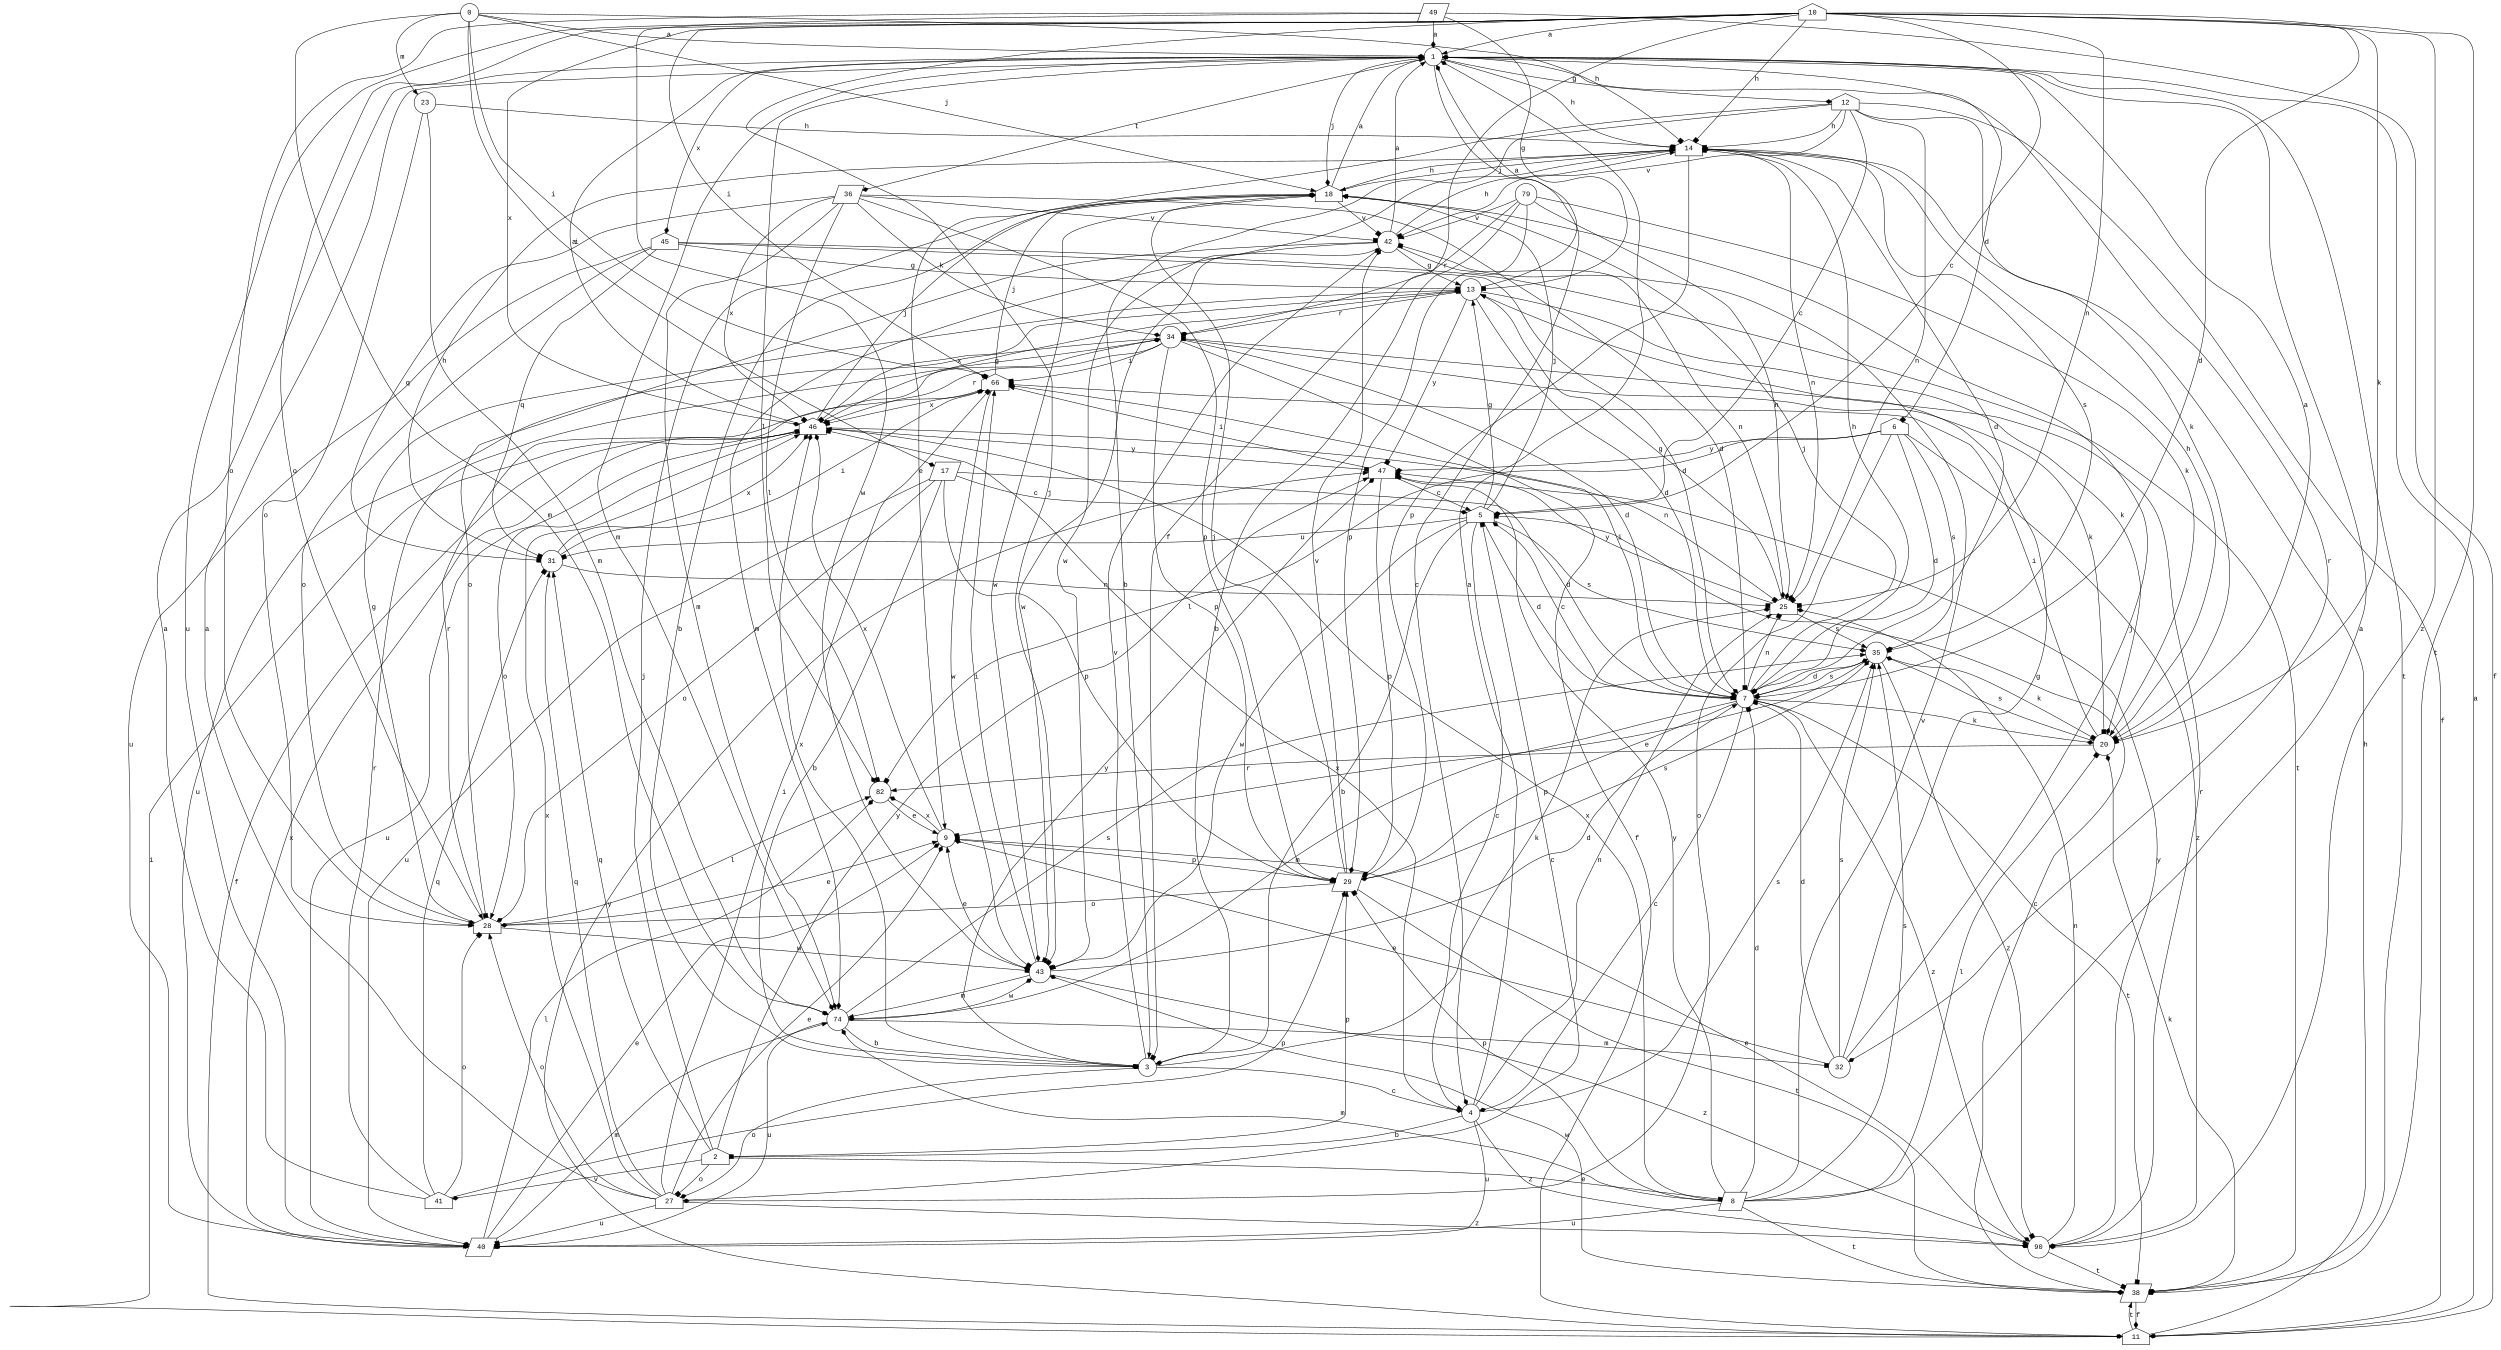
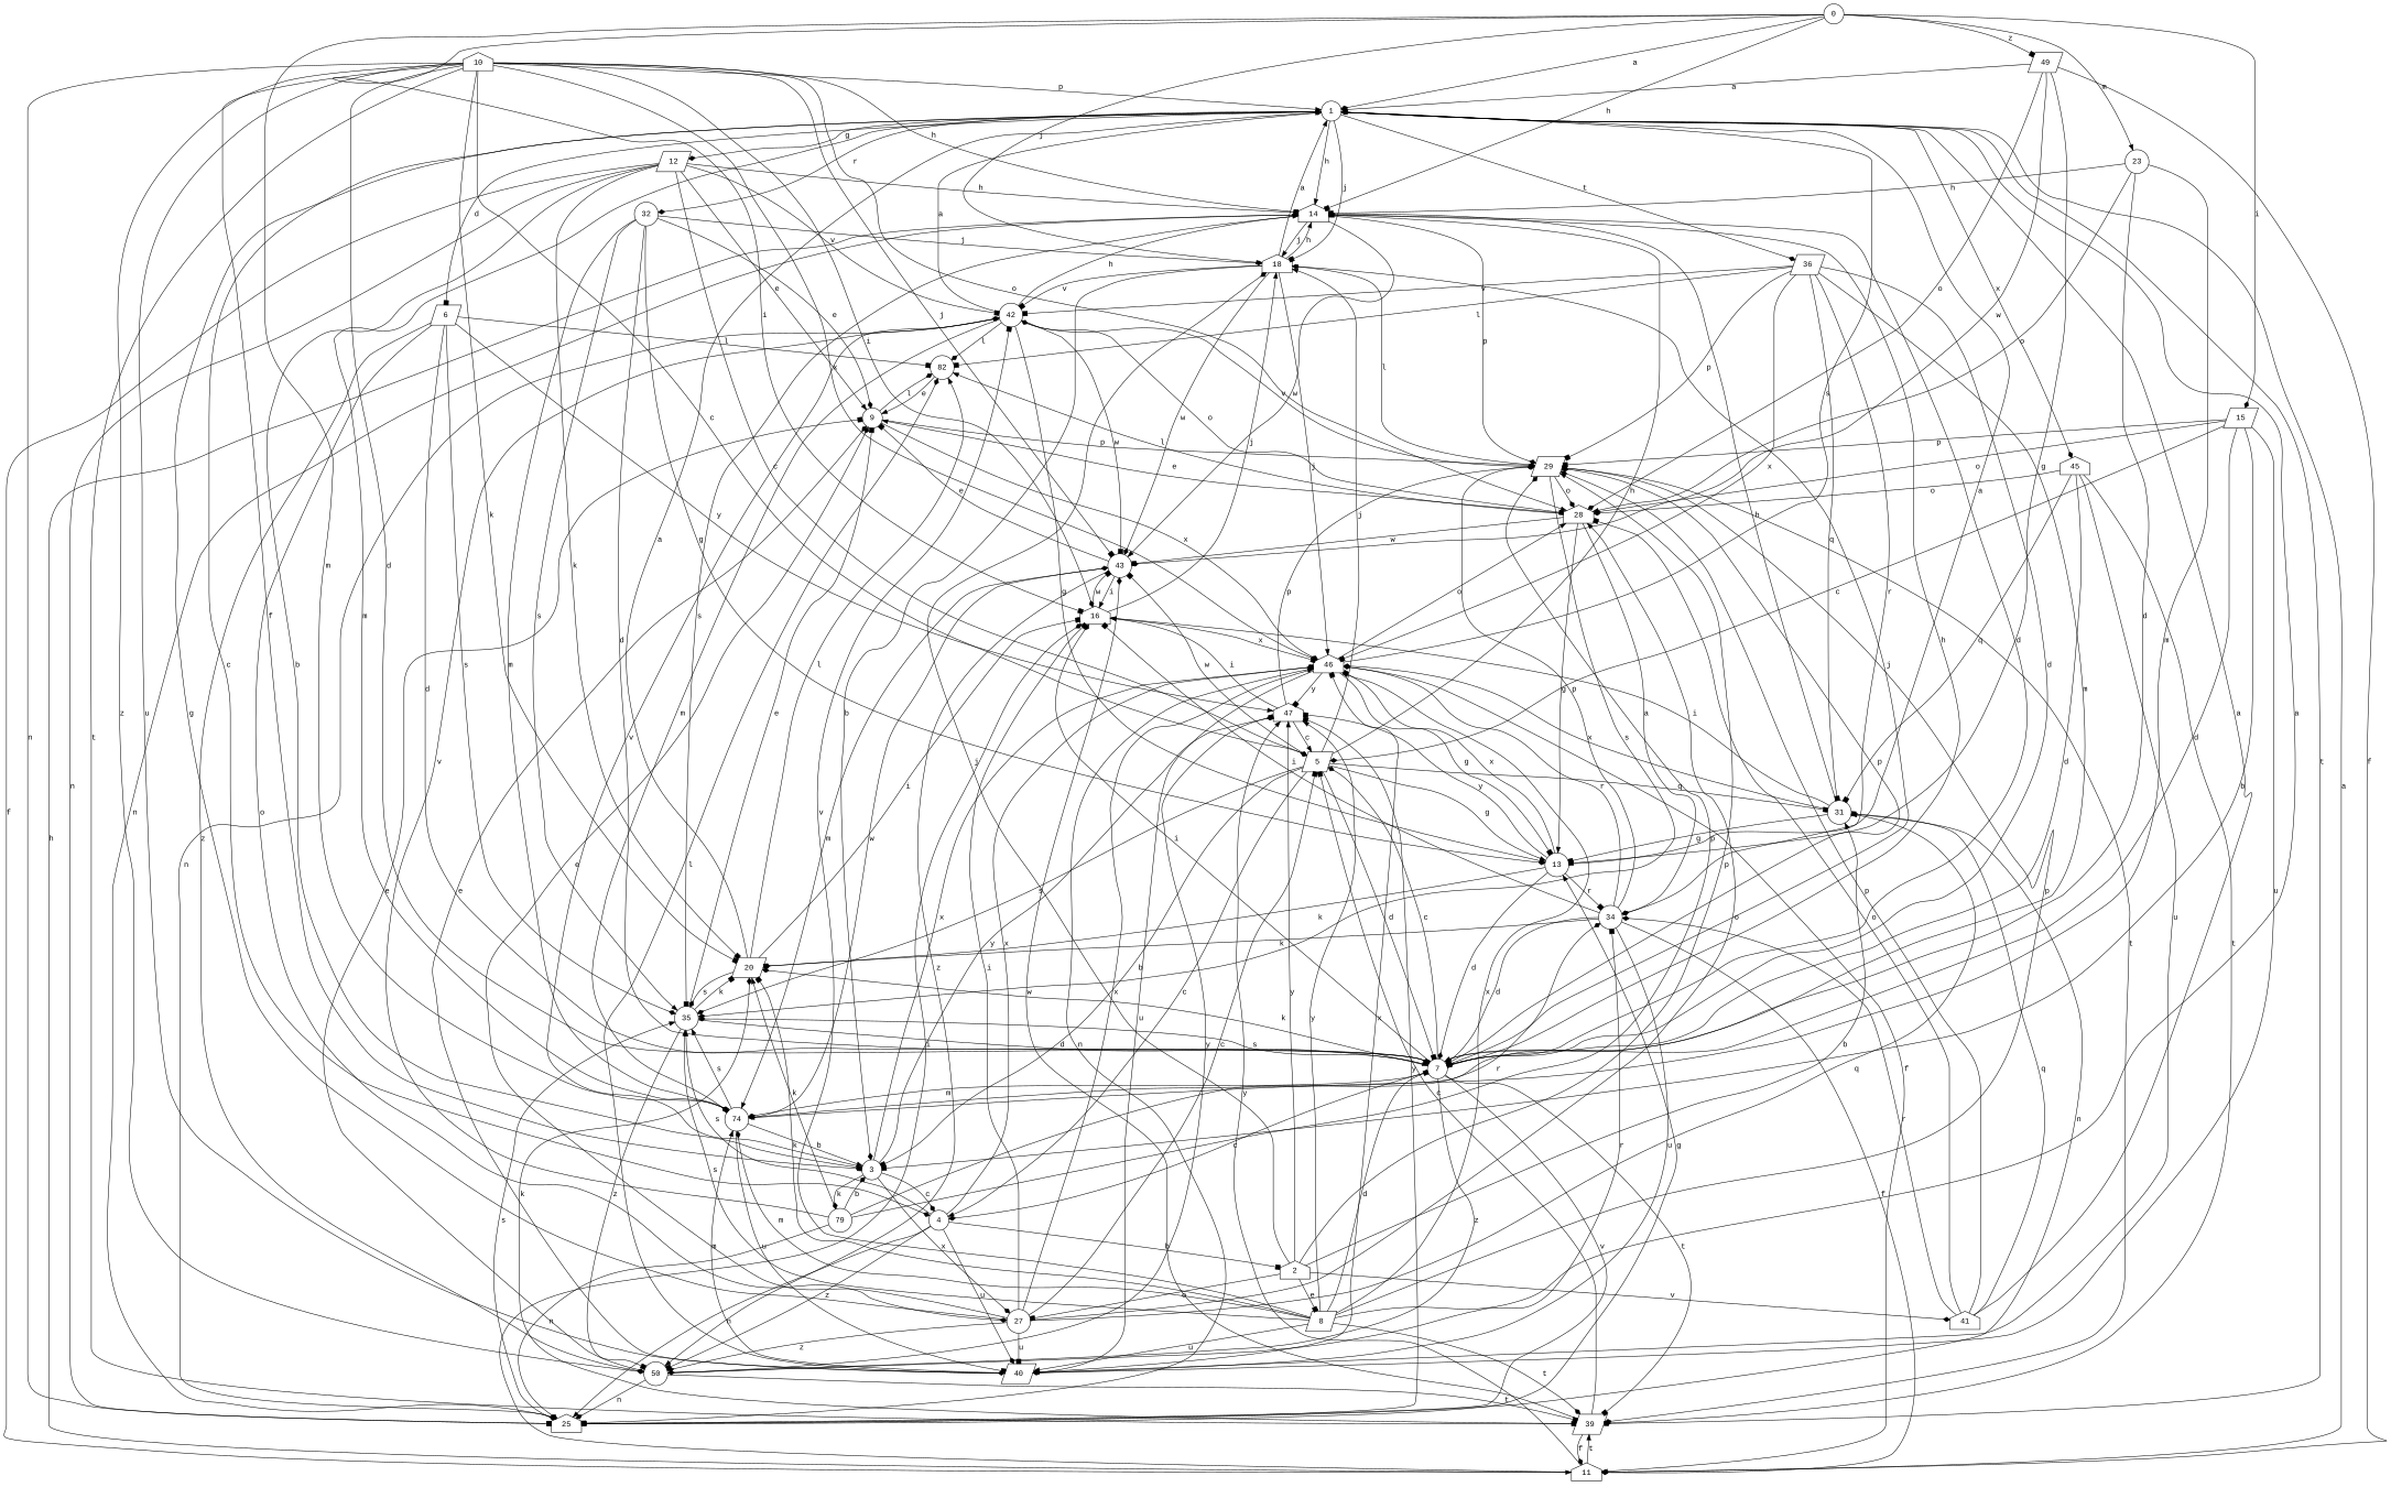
  strict digraph {
    fontname="Liberation Mono"
    node [fontname="Liberation Mono" shape=circle]
    edge [arrowhead=diamond fontname="Liberation Mono"]
    0
    1
    14 [shape=house]
-   15 [shape=parallelogram label=17]
-   16 [shape=house label=66]
+   15 [shape=parallelogram]
+   16 [shape=house]
    18 [shape=house]
    23
    n8 [label=74]
    49 [shape=parallelogram]
    4
-   6 [shape=house]
-   12 [shape=house]
+   6 [shape=parallelogram]
+   12 [shape=parallelogram]
    32
    36 [shape=parallelogram]
-   38 [shape=parallelogram]
+   38 [shape=parallelogram label=39]
    45 [shape=house]
    29 [shape=parallelogram]
    25 [shape=house]
    35
    7
    43
    3
    40 [shape=parallelogram]
-   5 [shape=house]
+   5 [shape=parallelogram]
    28 [shape=house]
    46 [shape=house]
    42
    13
    11 [shape=house]
    2 [shape=house]
-   50 [label=90]
-   27 [shape=house]
+   50
+   27
    47 [shape=house]
    n34 [label=82]
-   20
+   20 [shape=parallelogram]
    9
    31
    34
    8 [shape=parallelogram]
    41 [shape=house]
    n41 [label=79]
    10 [shape=house]
    0 -> 1 [label=a]
    0 -> 14 [arrowhead=box label=h]
    0 -> 15 [label=i]
    0 -> 16 [arrowhead=box label=i]
    0 -> 18 [arrowhead=normal label=j]
    0 -> 23 [arrowhead=normal label=m]
    0 -> n8 [label=m]
+   0 -> 49 [arrowhead=box label=z]
    1 -> 14 [arrowhead=normal label=h]
-   1 -> 18 [label=j]
+   1 -> 18 [arrowhead=box label=j]
    1 -> n8 [label=m]
    1 -> 4 [label=c]
    1 -> 6 [arrowhead=box label=d]
    1 -> 12 [label=g]
    1 -> 32 [label=r]
    1 -> 36 [label=t]
    1 -> 38 [arrowhead=box label=t]
    1 -> 45 [label=x]
    14 -> 18 [arrowhead=normal label=j]
    14 -> 29 [label=p]
    14 -> 25 [label=n]
    14 -> 35 [arrowhead=box label=s]
    14 -> 7 [arrowhead=box label=d]
    14 -> 43 [arrowhead=normal label=w]
    15 -> 29 [arrowhead=box label=p]
    15 -> 7 [arrowhead=normal label=d]
    15 -> 3 [arrowhead=box label=b]
    15 -> 40 [label=u]
    15 -> 5 [label=c]
    15 -> 28 [label=o]
    16 -> 18 [arrowhead=normal label=j]
    16 -> 43 [arrowhead=box label=w]
    16 -> 46 [arrowhead=box label=x]
    18 -> 1 [arrowhead=normal label=a]
    18 -> 14 [arrowhead=normal label=h]
    18 -> 43 [label=w]
    18 -> 3 [label=b]
    18 -> 42 [arrowhead=box label=v]
    23 -> 14 [arrowhead=box label=h]
    23 -> n8 [arrowhead=normal label=m]
-   43 -> 7 [arrowhead=normal label=d]
+   23 -> 7 [arrowhead=normal label=d]
    23 -> 28 [arrowhead=normal label=o]
    n8 -> 35 [arrowhead=normal label=s]
    n8 -> 43 [label=w]
    n8 -> 3 [arrowhead=normal label=b]
    n8 -> 40 [arrowhead=box label=u]
    49 -> 1 [label=a]
    49 -> 43 [label=w]
    49 -> 28 [label=o]
    49 -> 13 [arrowhead=box label=g]
    49 -> 11 [label=f]
-   4 -> 1 [label=a]
    4 -> 25 [arrowhead=normal label=n]
    4 -> 35 [arrowhead=normal label=s]
    4 -> 40 [label=u]
    4 -> 46 [arrowhead=box label=x]
    4 -> 2 [arrowhead=box label=b]
    4 -> 50 [arrowhead=box label=z]
    6 -> 35 [label=s]
    6 -> 7 [label=d]
    6 -> 50 [label=z]
    6 -> 27 [label=o]
-   6 -> 47 [label=y]
+   6 -> 47 [arrowhead=normal label=y]
    6 -> n34 [arrowhead=box label=l]
    12 -> 14 [arrowhead=box label=h]
    12 -> 25 [arrowhead=box label=n]
    12 -> 3 [arrowhead=normal label=b]
    12 -> 5 [label=c]
    12 -> 42 [arrowhead=box label=v]
    12 -> 11 [arrowhead=normal label=f]
    12 -> 20 [arrowhead=box label=k]
    12 -> 9 [arrowhead=normal label=e]
    32 -> 18 [label=j]
-   n8 -> 32 [arrowhead=box label=m]
+   32 -> n8 [arrowhead=box label=m]
    32 -> 35 [arrowhead=normal label=s]
    32 -> 7 [arrowhead=box label=d]
-   32 -> 13 [arrowhead=normal label=g]
+   32 -> 13 [label=g]
    32 -> 9 [label=e]
    36 -> n8 [label=m]
    36 -> 29 [arrowhead=box label=p]
    36 -> 7 [arrowhead=box label=d]
    36 -> 46 [arrowhead=box label=x]
    36 -> 42 [arrowhead=box label=v]
    36 -> n34 [arrowhead=box label=l]
    36 -> 31 [arrowhead=box label=q]
-   36 -> 34 [label=k]
+   36 -> 34 [label=r]
    38 -> 43 [label=w]
    38 -> 5 [arrowhead=box label=c]
    38 -> 11 [label=f]
    38 -> 20 [label=k]
    45 -> 38 [label=t]
    45 -> 7 [label=d]
    45 -> 40 [label=u]
    45 -> 28 [label=o]
    45 -> 31 [arrowhead=box label=q]
-   29 -> 18 [label=j]
+   29 -> 18 [label=l]
    29 -> 38 [label=t]
    29 -> 35 [label=s]
    29 -> 28 [label=o]
    29 -> 42 [label=v]
    25 -> 35 [arrowhead=normal label=s]
    25 -> 13 [arrowhead=normal label=g]
    25 -> 47 [arrowhead=box label=y]
    35 -> 7 [arrowhead=normal label=d]
    35 -> 50 [arrowhead=box label=z]
    35 -> 20 [arrowhead=box label=k]
    35 -> 9 [arrowhead=box label=e]
    7 -> 14 [arrowhead=box label=h]
    7 -> 16 [label=i]
    7 -> 18 [arrowhead=normal label=j]
    7 -> n8 [label=m]
    7 -> 4 [label=c]
    7 -> 38 [arrowhead=box label=t]
    7 -> 29 [label=p]
-   7 -> 25 [arrowhead=box label=n]
+   7 -> 25 [arrowhead=box label=v]
    7 -> 35 [label=s]
    7 -> 5 [label=c]
    7 -> 50 [label=z]
    7 -> 20 [label=k]
    43 -> 16 [arrowhead=normal label=i]
    43 -> n8 [arrowhead=normal label=m]
    43 -> 50 [arrowhead=normal label=z]
-   43 -> 9 [arrowhead=normal label=e]
+   43 -> 9 [arrowhead=box label=e]
    3 -> 4 [label=c]
    3 -> 46 [label=x]
    3 -> 42 [label=v]
-   3 -> 27 [label=o]
+   3 -> 27 [label=x]
    3 -> 47 [label=y]
-   3 -> 25 [label=k]
+   3 -> n41 [label=k]
    40 -> n8 [arrowhead=normal label=m]
    40 -> 46 [arrowhead=box label=x]
    40 -> n34 [label=l]
    40 -> 9 [label=e]
    5 -> 18 [arrowhead=normal label=j]
    5 -> 4 [arrowhead=normal label=c]
    5 -> 35 [label=s]
    5 -> 7 [arrowhead=box label=d]
    5 -> 43 [arrowhead=box label=w]
-   5 -> 3 [arrowhead=normal label=b]
+   5 -> 3 [arrowhead=box label=b]
    5 -> 13 [arrowhead=normal label=g]
-   5 -> 31 [arrowhead=box label=u]
+   5 -> 31 [arrowhead=box label=q]
    28 -> 43 [arrowhead=box label=w]
    28 -> 13 [arrowhead=normal label=g]
    28 -> n34 [arrowhead=normal label=l]
    28 -> 9 [arrowhead=normal label=e]
-   28 -> 34 [label=r]
-   46 -> 1 [arrowhead=normal label=a]
-   46 -> 18 [arrowhead=normal label=j]
+   28 -> 34 [label=a]
+   46 -> 1 [arrowhead=normal label=s]
+   18 -> 46 [arrowhead=normal label=j]
    46 -> 25 [arrowhead=box label=n]
    46 -> 40 [arrowhead=normal label=u]
    46 -> 28 [arrowhead=normal label=o]
    46 -> 13 [arrowhead=box label=g]
    46 -> 11 [arrowhead=normal label=f]
    46 -> 47 [arrowhead=box label=y]
    42 -> 1 [arrowhead=normal label=a]
    42 -> 14 [arrowhead=normal label=h]
    42 -> n8 [label=m]
    42 -> 25 [label=n]
    42 -> 43 [arrowhead=box label=w]
    42 -> 28 [arrowhead=box label=o]
    42 -> 13 [arrowhead=normal label=g]
-   1 -> n34 [label=l]
+   42 -> n34 [label=l]
    13 -> 1 [label=a]
    13 -> 7 [label=d]
    13 -> 46 [arrowhead=box label=x]
    13 -> 47 [arrowhead=box label=y]
    13 -> 20 [label=k]
    13 -> 34 [arrowhead=box label=r]
    11 -> 1 [label=a]
    11 -> 14 [label=h]
    11 -> 16 [label=i]
    11 -> 38 [arrowhead=normal label=t]
    11 -> 47 [arrowhead=normal label=y]
    2 -> 18 [label=j]
    2 -> 29 [arrowhead=normal label=p]
    2 -> 27 [arrowhead=box label=o]
    2 -> 47 [arrowhead=normal label=y]
-   2 -> 31 [arrowhead=normal label=q]
+   2 -> 31 [arrowhead=normal label=b]
    2 -> 8 [arrowhead=box label=e]
    2 -> 41 [label=v]
    50 -> 38 [arrowhead=box label=t]
    50 -> 25 [label=n]
    50 -> 47 [arrowhead=box label=y]
    50 -> 9 [arrowhead=box label=e]
    50 -> 34 [arrowhead=box label=r]
-   27 -> 1 [label=a]
+   27 -> 1 [label=g]
    27 -> 16 [arrowhead=box label=i]
    27 -> 40 [arrowhead=box label=u]
    27 -> 5 [arrowhead=box label=c]
    27 -> 28 [arrowhead=normal label=o]
    27 -> 46 [arrowhead=normal label=x]
    27 -> 50 [label=z]
    27 -> 9 [label=e]
    27 -> 31 [arrowhead=normal label=q]
    47 -> 16 [arrowhead=normal label=i]
    47 -> 29 [label=p]
    47 -> 5 [arrowhead=normal label=c]
    n34 -> 9 [arrowhead=normal label=e]
    20 -> 1 [label=a]
-   20 -> 14 [arrowhead=normal label=h]
+   5 -> 14 [arrowhead=normal label=h]
    20 -> 16 [arrowhead=box label=i]
    20 -> 35 [label=s]
-   20 -> n34 [arrowhead=normal label=r]
+   20 -> n34 [arrowhead=normal label=l]
    9 -> 29 [label=p]
    9 -> 46 [label=x]
-   9 -> n34 [label=x]
+   9 -> n34 [label=l]
    31 -> 14 [label=h]
    31 -> 16 [arrowhead=normal label=i]
    31 -> 25 [arrowhead=box label=n]
    31 -> 46 [label=x]
-   45 -> 13 [arrowhead=box label=g]
+   31 -> 13 [arrowhead=box label=g]
    34 -> 16 [arrowhead=box label=i]
    34 -> 29 [arrowhead=normal label=p]
    34 -> 7 [label=d]
    34 -> 40 [arrowhead=normal label=u]
    34 -> 46 [label=r]
    34 -> 11 [label=f]
    34 -> 20 [arrowhead=box label=k]
    8 -> 1 [arrowhead=normal label=a]
    8 -> n8 [label=m]
    8 -> 38 [label=t]
    8 -> 29 [arrowhead=box label=p]
    8 -> 35 [arrowhead=normal label=s]
    8 -> 7 [arrowhead=box label=d]
    8 -> 40 [arrowhead=normal label=u]
    8 -> 46 [arrowhead=normal label=x]
    8 -> 42 [arrowhead=box label=v]
    8 -> 47 [arrowhead=normal label=y]
-   8 -> 20 [arrowhead=box label=l]
+   8 -> 20 [arrowhead=box label=k]
    41 -> 1 [arrowhead=normal label=a]
    41 -> 29 [label=p]
    41 -> 28 [arrowhead=box label=o]
    41 -> 31 [arrowhead=box label=q]
    41 -> 34 [label=r]
    n41 -> 29 [label=p]
    n41 -> 25 [label=n]
    n41 -> 3 [label=b]
    n41 -> 42 [arrowhead=normal label=v]
    n41 -> 20 [arrowhead=normal label=k]
    n41 -> 34 [label=r]
-   10 -> 1 [arrowhead=normal label=a]
+   10 -> 1 [arrowhead=normal label=p]
    10 -> 14 [arrowhead=box label=h]
    10 -> 16 [label=i]
    10 -> 38 [arrowhead=box label=t]
    10 -> 25 [arrowhead=box label=n]
    10 -> 7 [label=d]
    10 -> 43 [arrowhead=box label=j]
    10 -> 3 [arrowhead=box label=f]
    10 -> 40 [label=u]
    10 -> 5 [label=c]
    10 -> 28 [arrowhead=normal label=o]
    10 -> 46 [label=x]
    10 -> 50 [label=z]
    10 -> 20 [arrowhead=box label=k]
  }
